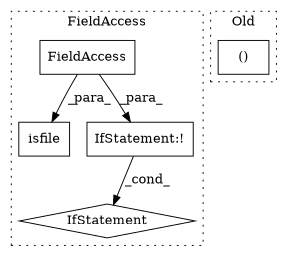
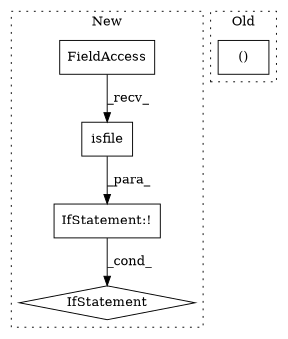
  digraph {
    fontname="DejaVu Serif"
    node [fontname="DejaVu Serif" shape=box]
    edge [fontname="DejaVu Serif"]
    n1 [a=32 l="7,1" label=isfile s="4644,4682"]
    n2 [a=22 l=7 label=FieldAccess s=4636]
    n3 [a=25 l="4,2" label=IfStatement s="4715,4735" shape=diamond]
    n4 [a=38 l=1 label="IfStatement:!" s=4635]
    n5 [a=106 l=19 label="()" s=4414]
    subgraph cluster_1 {
-     label=FieldAccess
+     label=New
      style=dotted
      n1
      n2
      n3
      n4
    }
    subgraph cluster_2 {
      label=Old
      style=dotted
      n5
    }
-   n2 -> n4 [label=_para_]
-   n2 -> n1 [label=_para_]
+   n1 -> n4 [label=_para_]
+   n2 -> n1 [label=_recv_]
    n4 -> n3 [label=_cond_]
  }
